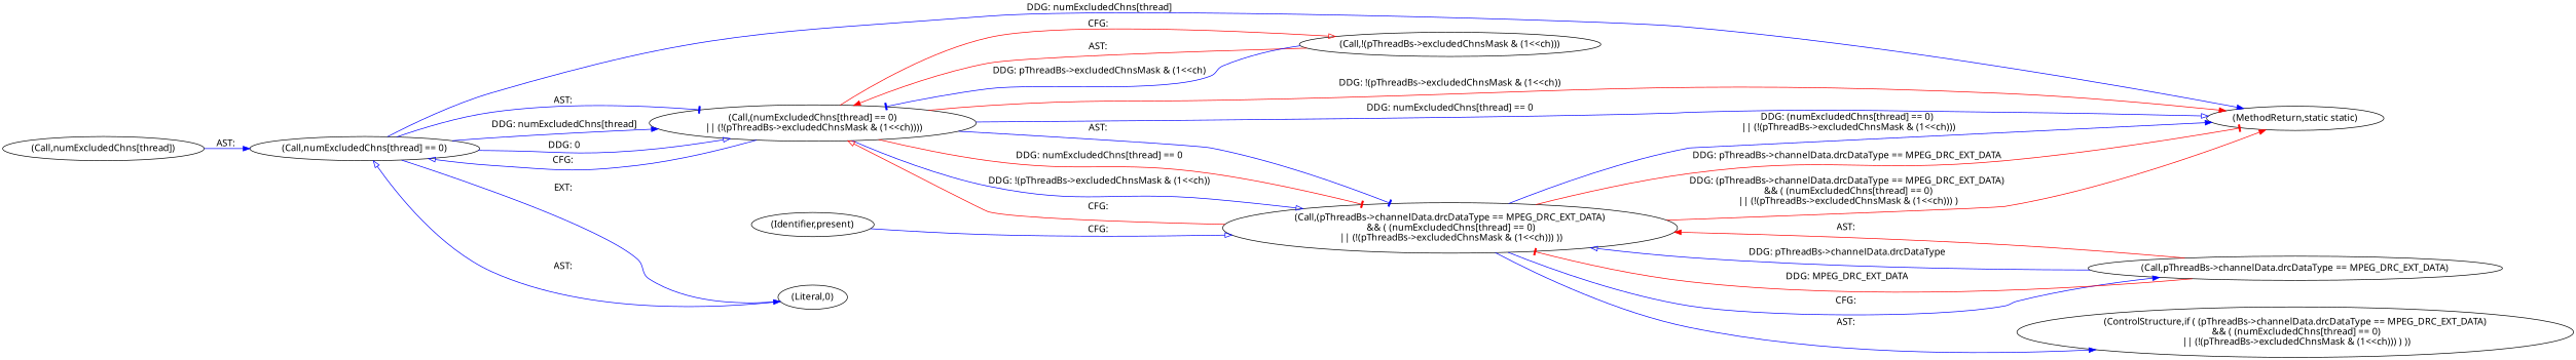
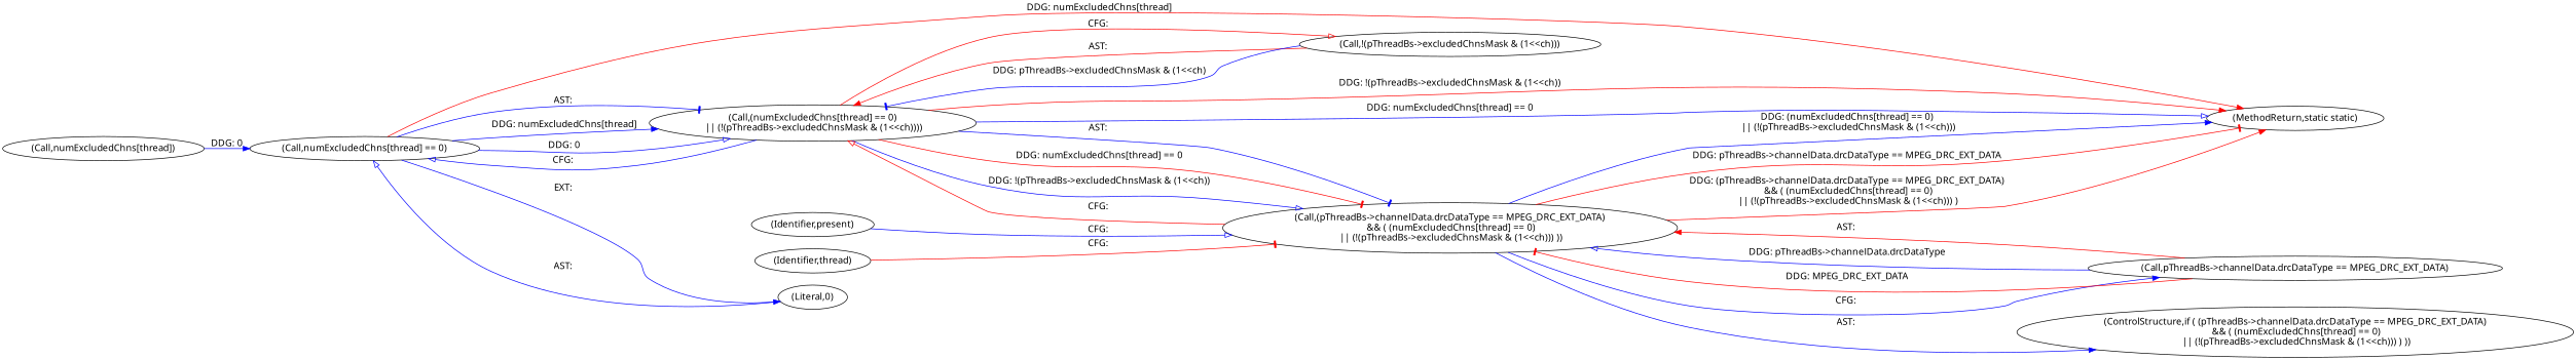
  digraph {
    fontname="Noto Sans"
    rankdir=LR
    node [fontname="Noto Sans"]
    edge [arrowhead=normal color=blue fontname="Noto Sans"]
    n1 [label="(Call,numExcludedChns[thread] == 0)"]
    n2 [label="(Call,(numExcludedChns[thread] == 0)\n || (!(pThreadBs->excludedChnsMask & (1<<ch))))"]
    n3 [label="(MethodReturn,static static)"]
    n4 [label="(Literal,0)"]
    n5 [label="(Call,(pThreadBs->channelData.drcDataType == MPEG_DRC_EXT_DATA)\n && ( (numExcludedChns[thread] == 0)\n || (!(pThreadBs->excludedChnsMask & (1<<ch))) ))"]
    n6 [label="(Call,!(pThreadBs->excludedChnsMask & (1<<ch)))"]
    n7 [label="(ControlStructure,if ( (pThreadBs->channelData.drcDataType == MPEG_DRC_EXT_DATA)\n && ( (numExcludedChns[thread] == 0)\n || (!(pThreadBs->excludedChnsMask & (1<<ch))) ) ))"]
    n8 [label="(Call,pThreadBs->channelData.drcDataType == MPEG_DRC_EXT_DATA)"]
    n9 [label="(Call,numExcludedChns[thread])"]
    n10 [label="(Identifier,present)"]
+   n11 [label="(Identifier,thread)"]
    n1 -> n2 [arrowhead=tee label="AST: "]
    n1 -> n2 [label="DDG: numExcludedChns[thread]"]
    n1 -> n2 [arrowhead=onormal label="DDG: 0"]
-   n1 -> n3 [label="DDG: numExcludedChns[thread]"]
+   n1 -> n3 [color=red label="DDG: numExcludedChns[thread]"]
    n1 -> n4 [label="EXT: "]
    n2 -> n1 [arrowhead=onormal label="CFG: "]
    n2 -> n3 [color=red label="DDG: !(pThreadBs->excludedChnsMask & (1<<ch))"]
    n2 -> n3 [arrowhead=onormal label="DDG: numExcludedChns[thread] == 0"]
    n2 -> n5 [arrowhead=tee label="AST: "]
    n2 -> n5 [arrowhead=tee color=red label="DDG: numExcludedChns[thread] == 0"]
    n2 -> n5 [arrowhead=onormal label="DDG: !(pThreadBs->excludedChnsMask & (1<<ch))"]
    n2 -> n6 [arrowhead=onormal color=red label="CFG: "]
    n4 -> n1 [arrowhead=onormal label="AST: "]
    n5 -> n2 [arrowhead=onormal color=red label="CFG: "]
    n5 -> n3 [label="DDG: (numExcludedChns[thread] == 0)\n || (!(pThreadBs->excludedChnsMask & (1<<ch)))"]
    n5 -> n3 [arrowhead=tee color=red label="DDG: pThreadBs->channelData.drcDataType == MPEG_DRC_EXT_DATA"]
    n5 -> n3 [color=red label="DDG: (pThreadBs->channelData.drcDataType == MPEG_DRC_EXT_DATA)\n && ( (numExcludedChns[thread] == 0)\n || (!(pThreadBs->excludedChnsMask & (1<<ch))) )"]
    n5 -> n7 [label="AST: "]
    n5 -> n8 [label="CFG: "]
    n6 -> n2 [color=red label="AST: "]
    n6 -> n2 [arrowhead=tee label="DDG: pThreadBs->excludedChnsMask & (1<<ch)"]
    n8 -> n5 [color=red label="AST: "]
    n8 -> n5 [arrowhead=onormal label="DDG: pThreadBs->channelData.drcDataType"]
    n8 -> n5 [arrowhead=tee color=red label="DDG: MPEG_DRC_EXT_DATA"]
-   n9 -> n1 [label="AST: "]
+   n9 -> n1 [label="DDG: 0"]
    n10 -> n5 [arrowhead=onormal label="CFG: "]
+   n11 -> n5 [arrowhead=tee color=red label="CFG: "]
  }
